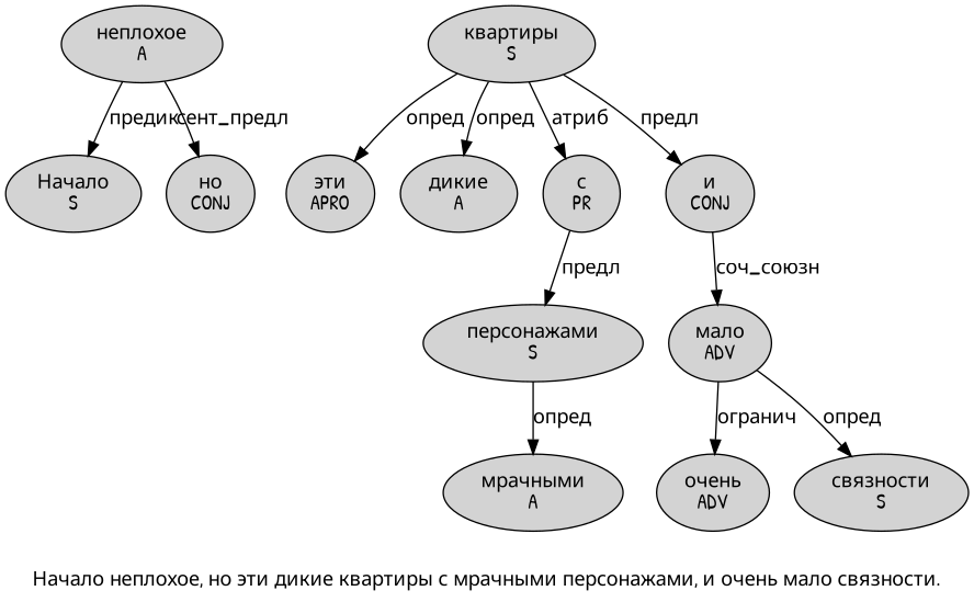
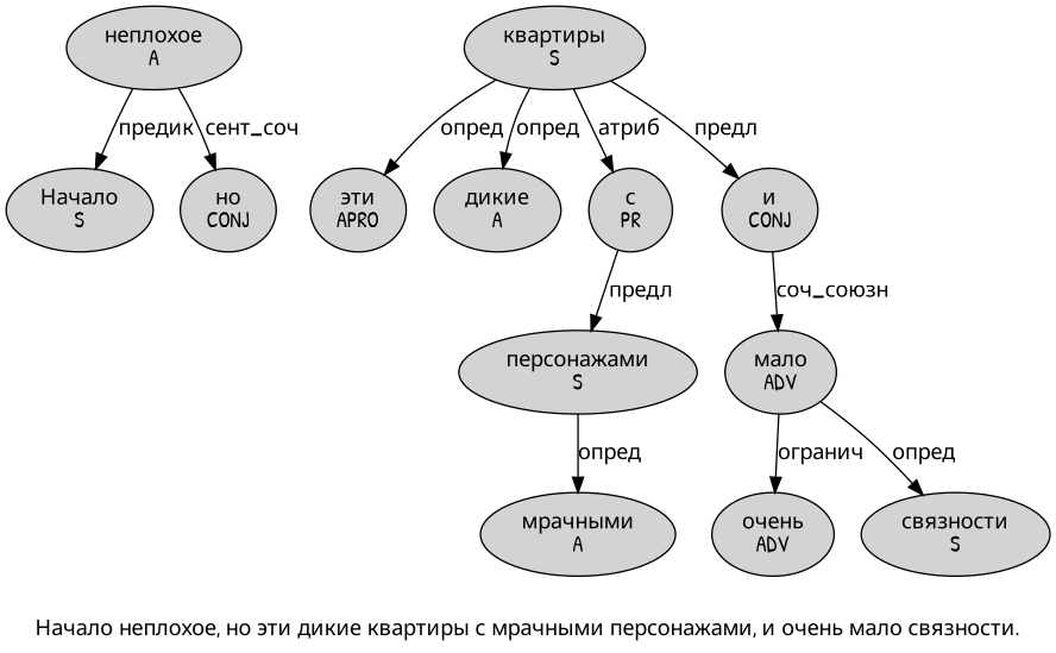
  digraph {
    fontname="Patrick Hand"
    label="Начало неплохое, но эти дикие квартиры с мрачными персонажами, и очень мало связности."
    node [fillcolor=lightgray fontname="Patrick Hand" penwidth=1 shape=ellipse style=filled]
    edge [fontname="Patrick Hand"]
    n1 [label="Начало\nS"]
    n2 [label="неплохое\nA"]
    n3 [label="но\nCONJ"]
    n4 [label="эти\nAPRO"]
    n5 [label="дикие\nA"]
    n6 [label="квартиры\nS"]
    n7 [label="с\nPR"]
    n8 [label="и\nCONJ"]
    n9 [label="персонажами\nS"]
    n10 [label="мало\nADV"]
    n11 [label="мрачными\nA"]
    n12 [label="очень\nADV"]
    n13 [label="связности\nS"]
    n2 -> n1 [label="предик"]
-   n2 -> n3 [label="сент_предл"]
+   n2 -> n3 [label="сент_соч"]
    n6 -> n4 [label="опред"]
    n6 -> n5 [label="опред"]
    n6 -> n7 [label="атриб"]
    n6 -> n8 [label="предл"]
    n7 -> n9 [label="предл"]
    n8 -> n10 [label="соч_союзн"]
    n9 -> n11 [label="опред"]
    n10 -> n12 [label="огранич"]
    n10 -> n13 [label="опред"]
  }
